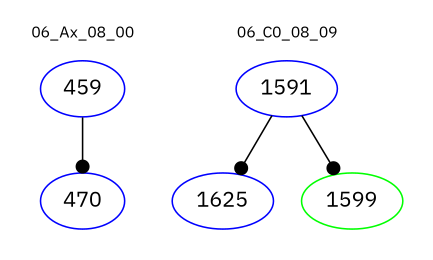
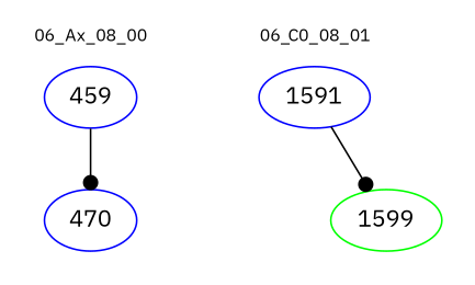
  digraph {
    fontname="IBM Plex Sans"
    node [color=blue fontname="IBM Plex Sans"]
    edge [arrowhead=dot color=black fontname="IBM Plex Sans"]
    n1 [label=459]
    n2 [label=470]
    n3 [label=1591]
-   n4 [label=1625]
    n5 [color=green label=1599]
    subgraph cluster_1 {
      color=white
      fontsize=10
      label="06_Ax_08_00"
      n1
      n2
    }
    subgraph cluster_2 {
      color=white
      fontsize=10
-     label="06_C0_08_09"
+     label="06_C0_08_01"
      n3
-     n4
      n5
    }
    n1 -> n2
-   n3 -> n4
    n3 -> n5
  }
